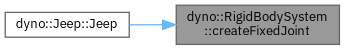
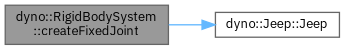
  digraph {
    rankdir=RL
    fontname="IBM Plex Sans"
    node [fontname="IBM Plex Sans" fontsize=10 shape=box style=filled]
    n1 [color=gray40 fillcolor=grey60 fontcolor=black height=0.2 label="dyno::RigidBodySystem\l::createFixedJoint" width=0.4]
    n2 [color=grey40 fillcolor=white height=0.2 label="dyno::Jeep::Jeep" width=0.4]
-   n1 -> n2 [color=steelblue1 dir=back fontname="IBM Plex Sans" fontsize=10 labelfontname=Helvetica labelfontsize=10 style=solid]
+   n2 -> n1 [color=steelblue1 dir=back fontname="IBM Plex Sans" fontsize=10 labelfontname=Helvetica labelfontsize=10 style=solid]
  }
